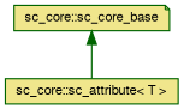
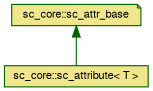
  digraph {
    rankdir=TB
    node [color=darkgreen fillcolor=khaki fontname=FreeSans fontsize=10 style=filled]
-   n1 [height=0.2 label="sc_core::sc_core_base" shape=note width=0.4]
+   n1 [height=0.2 label="sc_core::sc_attr_base" shape=note width=0.4]
    n2 [height=0.2 label="sc_core::sc_attribute\< T \>" shape=box width=0.4]
    n1 -> n2 [color=darkgreen dir=back fontname=FreeSans fontsize=10 labelfontname=FreeSans labelfontsize=10 style=solid]
  }
